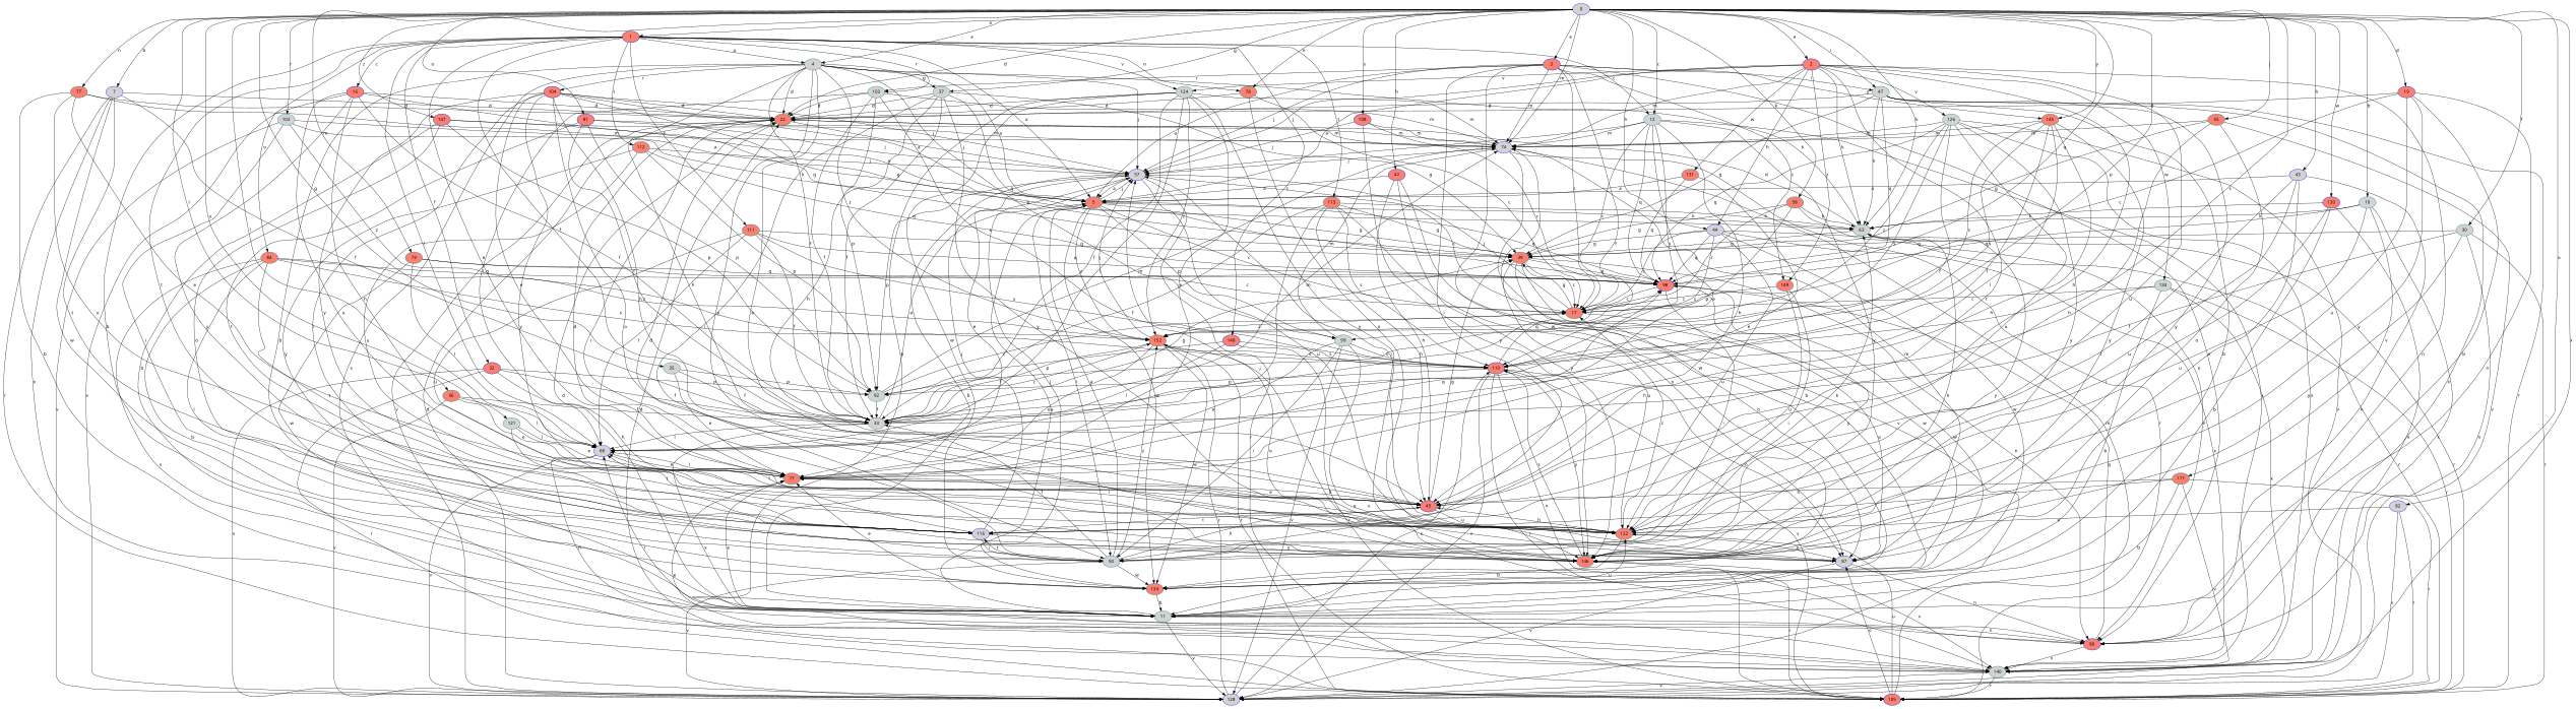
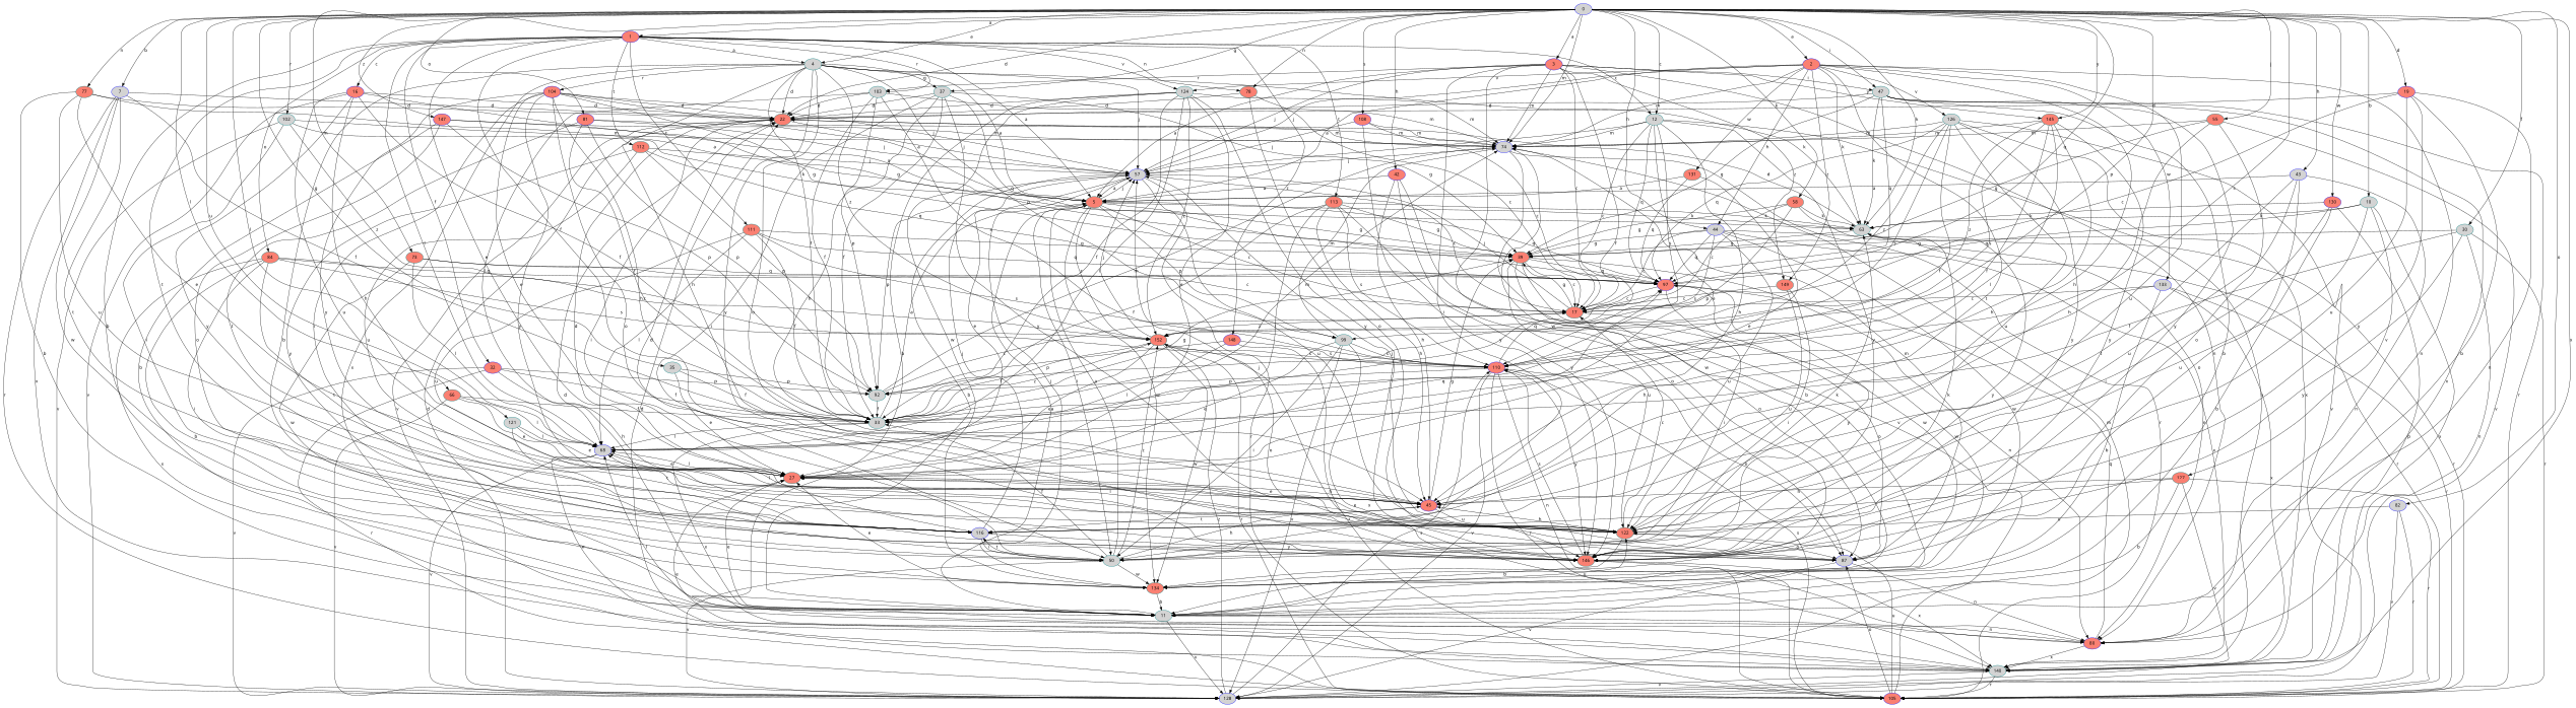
  strict digraph {
    fontname="Noto Sans"
    node [color=teal fillcolor=salmon fontname="Noto Sans" style=filled]
    edge [fontname="Noto Sans"]
    0 [color=blue fillcolor=lightgrey]
    1 [color=blue]
    2 [color=blue]
    3 [color=blue]
    4 [fillcolor=lightgrey]
    7 [color=blue fillcolor=lightgrey]
    10 [fillcolor=lightgrey]
    12 [fillcolor=lightgrey]
    19 [color=blue]
    22
    30 [fillcolor=lightgrey]
    35 [fillcolor=lightgrey]
    37 [fillcolor=lightgrey]
    42 [color=blue]
    43 [color=blue fillcolor=lightgrey]
    44 [color=blue fillcolor=lightgrey]
    47 [fillcolor=lightgrey]
    55
    58
    63 [fillcolor=lightgrey]
    66
    68 [color=blue fillcolor=lightgrey]
    73
    74 [color=blue fillcolor=lightgrey]
    77
    78
    81 [color=blue]
    82 [color=blue fillcolor=lightgrey]
    n29 [fillcolor=lightgrey label=99]
-   98 [color=blue]
+   98 [color=blue label=97]
    102 [fillcolor=lightgrey]
    108 [color=blue]
    110 [color=blue]
    121 [fillcolor=lightgrey]
    130 [color=blue]
    140 [fillcolor=lightgrey]
    145
    147 [color=blue]
    5
    11 [fillcolor=lightgrey]
    16 [color=blue]
    27
    32 [color=blue]
    33 [fillcolor=lightgrey]
    84
    103 [fillcolor=lightgrey]
    111
    112
    113
    116 [color=blue fillcolor=lightgrey]
    124 [fillcolor=lightgrey]
    148 [color=blue]
    45 [color=blue]
    57 [color=blue fillcolor=lightgrey]
    80 [color=blue]
    122
    126 [fillcolor=lightgrey]
    131
-   133 [fillcolor=lightgrey]
+   133 [color=blue fillcolor=lightgrey]
    149
    17
    50 [fillcolor=lightgrey]
    134
    87 [color=blue fillcolor=lightgrey]
    104 [color=blue]
    146
    152
    105 [color=blue]
    127
    128 [color=blue fillcolor=lightgrey]
    39
    92 [fillcolor=lightgrey]
    0 -> 1 [label=a]
    0 -> 2 [label=a]
    0 -> 3 [label=a]
    0 -> 4 [label=a]
    0 -> 7 [label=b]
    0 -> 10 [label=b]
    0 -> 12 [label=c]
    0 -> 19 [label=d]
    0 -> 22 [label=d]
    0 -> 30 [label=f]
    0 -> 35 [label=g]
    0 -> 37 [label=g]
    0 -> 42 [label=h]
    0 -> 43 [label=h]
    0 -> 44 [label=h]
    0 -> 47 [label=i]
    0 -> 55 [label=j]
    0 -> 58 [label=k]
    0 -> 63 [label=k]
    0 -> 66 [label=l]
    0 -> 68 [label=l]
    0 -> 73 [label=m]
    0 -> 74 [label=m]
    0 -> 77 [label=n]
    0 -> 78 [label=n]
    0 -> 81 [label=o]
    0 -> 82 [label=o]
    0 -> n29 [label=p]
    0 -> 98 [label=q]
    0 -> 102 [label=r]
    0 -> 108 [label=s]
    0 -> 110 [label=s]
    0 -> 121 [label=u]
    0 -> 130 [label=w]
    0 -> 140 [label=x]
    0 -> 145 [label=y]
    0 -> 147 [label=z]
    1 -> 4 [label=a]
    1 -> 12 [label=c]
    1 -> 68 [label=l]
    1 -> 78 [label=n]
    1 -> 5 [label=a]
    1 -> 11 [label=b]
    1 -> 16 [label=c]
    1 -> 27 [label=e]
    1 -> 32 [label=f]
    1 -> 33 [label=f]
    1 -> 84 [label=o]
    1 -> 103 [label=r]
    1 -> 111 [label=t]
    1 -> 112 [label=t]
    1 -> 113 [label=t]
    1 -> 116 [label=t]
    1 -> 124 [label=v]
    1 -> 148 [label=z]
    2 -> 44 [label=h]
    2 -> 63 [label=k]
    2 -> 74 [label=m]
    2 -> 5 [label=a]
    2 -> 116 [label=t]
    2 -> 124 [label=v]
    2 -> 45 [label=h]
    2 -> 57 [label=j]
    2 -> 80 [label=n]
    2 -> 122 [label=u]
    2 -> 126 [label=v]
    2 -> 131 [label=w]
    2 -> 133 [label=w]
    2 -> 149 [label=z]
    3 -> 47 [label=i]
    3 -> 74 [label=m]
    3 -> 145 [label=y]
    3 -> 5 [label=a]
    3 -> 33 [label=f]
    3 -> 103 [label=r]
    3 -> 57 [label=j]
    3 -> 80 [label=n]
    3 -> 149 [label=z]
    3 -> 17 [label=c]
    3 -> 50 [label=i]
    3 -> 134 [label=w]
    4 -> 22 [label=d]
    4 -> 37 [label=g]
    4 -> 63 [label=k]
    4 -> n29 [label=p]
    4 -> 140 [label=x]
    4 -> 5 [label=a]
    4 -> 11 [label=b]
    4 -> 33 [label=f]
    4 -> 45 [label=h]
    4 -> 57 [label=j]
    4 -> 87 [label=o]
    4 -> 104 [label=r]
    4 -> 146 [label=y]
    4 -> 152 [label=z]
    7 -> 22 [label=d]
    7 -> 140 [label=x]
    7 -> 33 [label=f]
    7 -> 116 [label=t]
    7 -> 134 [label=w]
    7 -> 105 [label=r]
    10 -> 63 [label=k]
    10 -> 98 [label=q]
    10 -> 140 [label=x]
    10 -> 122 [label=u]
    10 -> 127 [label=v]
    12 -> 74 [label=m]
    12 -> 98 [label=q]
    12 -> 110 [label=s]
    12 -> 140 [label=x]
    12 -> 27 [label=e]
    12 -> 45 [label=h]
    12 -> 57 [label=j]
    12 -> 17 [label=c]
    12 -> 146 [label=y]
    19 -> 22 [label=d]
    19 -> 11 [label=b]
    19 -> 80 [label=n]
    19 -> 122 [label=u]
    19 -> 17 [label=c]
    19 -> 146 [label=y]
    22 -> 74 [label=m]
    22 -> 57 [label=j]
    22 -> 50 [label=i]
    22 -> 128 [label=v]
    30 -> 33 [label=f]
    30 -> 80 [label=n]
    30 -> 146 [label=y]
    30 -> 105 [label=r]
    30 -> 39 [label=g]
    35 -> 27 [label=e]
    35 -> 33 [label=f]
    35 -> 92 [label=p]
    37 -> 22 [label=d]
    37 -> 98 [label=q]
    37 -> 33 [label=f]
    37 -> 45 [label=h]
    37 -> 50 [label=i]
    37 -> 146 [label=y]
    37 -> 39 [label=g]
    42 -> 5 [label=a]
    42 -> 11 [label=b]
    42 -> 45 [label=h]
    42 -> 146 [label=y]
    43 -> 5 [label=a]
    43 -> 116 [label=t]
    43 -> 80 [label=n]
    43 -> 122 [label=u]
    43 -> 87 [label=o]
    44 -> 98 [label=q]
    44 -> 110 [label=s]
    44 -> 140 [label=x]
    44 -> 122 [label=u]
    44 -> 17 [label=c]
    44 -> 134 [label=w]
    44 -> 105 [label=r]
    44 -> 39 [label=g]
    47 -> 22 [label=d]
    47 -> 63 [label=k]
    47 -> 98 [label=q]
    47 -> 140 [label=x]
    47 -> 11 [label=b]
    47 -> 146 [label=y]
    47 -> 105 [label=r]
    47 -> 39 [label=g]
    55 -> 74 [label=m]
    55 -> 45 [label=h]
    55 -> 87 [label=o]
    55 -> 128 [label=v]
    55 -> 39 [label=g]
    58 -> 63 [label=k]
    58 -> 80 [label=n]
    58 -> 17 [label=c]
    58 -> 39 [label=g]
    58 -> 92 [label=p]
    63 -> 22 [label=d]
    63 -> 146 [label=y]
    63 -> 105 [label=r]
    63 -> 39 [label=g]
    66 -> 68 [label=l]
    66 -> 27 [label=e]
    66 -> 33 [label=f]
    66 -> 128 [label=v]
    68 -> 27 [label=e]
    68 -> 80 [label=n]
    68 -> 128 [label=v]
    73 -> 68 [label=l]
    73 -> 98 [label=q]
    73 -> 17 [label=c]
    73 -> 134 [label=w]
    74 -> 57 [label=j]
    74 -> 134 [label=w]
    74 -> 105 [label=r]
    74 -> 128 [label=v]
    77 -> 22 [label=d]
    77 -> 5 [label=a]
    77 -> 11 [label=b]
    77 -> 27 [label=e]
    77 -> 122 [label=u]
    78 -> 22 [label=d]
    78 -> 17 [label=c]
    78 -> 87 [label=o]
    81 -> 74 [label=m]
    81 -> 33 [label=f]
    81 -> 116 [label=t]
    81 -> 57 [label=j]
    81 -> 92 [label=p]
    82 -> 122 [label=u]
    82 -> 105 [label=r]
    82 -> 128 [label=v]
    n29 -> 74 [label=m]
    n29 -> 110 [label=s]
    n29 -> 140 [label=x]
    n29 -> 27 [label=e]
    n29 -> 50 [label=i]
    n29 -> 128 [label=v]
    98 -> 17 [label=c]
    98 -> 50 [label=i]
    98 -> 134 [label=w]
    98 -> 146 [label=y]
    102 -> 63 [label=k]
    102 -> 74 [label=m]
    102 -> 50 [label=i]
    102 -> 152 [label=z]
    102 -> 128 [label=v]
    108 -> 74 [label=m]
    108 -> 57 [label=j]
    108 -> 17 [label=c]
    108 -> 146 [label=y]
    110 -> 98 [label=q]
    110 -> 80 [label=n]
    110 -> 87 [label=o]
    110 -> 146 [label=y]
    110 -> 105 [label=r]
    110 -> 128 [label=v]
    110 -> 92 [label=p]
    121 -> 68 [label=l]
    121 -> 27 [label=e]
    121 -> 116 [label=t]
    130 -> 63 [label=k]
-   130 -> 140 [label=x]
+   130 -> 140 [label=p]
    130 -> 11 [label=b]
    130 -> 50 [label=i]
    140 -> 22 [label=d]
    140 -> 27 [label=e]
    140 -> 105 [label=r]
    140 -> 128 [label=v]
    145 -> 68 [label=l]
    145 -> 74 [label=m]
    145 -> 110 [label=s]
    145 -> 33 [label=f]
    145 -> 45 [label=h]
    145 -> 146 [label=y]
    145 -> 152 [label=z]
    147 -> 74 [label=m]
    147 -> 5 [label=a]
    147 -> 11 [label=b]
    147 -> 87 [label=o]
    147 -> 92 [label=p]
    5 -> 63 [label=k]
    5 -> n29 [label=p]
    5 -> 98 [label=q]
    5 -> 57 [label=j]
    5 -> 17 [label=c]
    5 -> 50 [label=i]
    5 -> 134 [label=w]
    5 -> 152 [label=z]
    5 -> 39 [label=g]
    11 -> 5 [label=a]
    11 -> 27 [label=e]
    11 -> 80 [label=n]
    11 -> 122 [label=u]
    11 -> 128 [label=v]
    16 -> 22 [label=d]
    16 -> 33 [label=f]
    16 -> 45 [label=h]
    16 -> 122 [label=u]
    16 -> 146 [label=y]
    16 -> 128 [label=v]
    16 -> 39 [label=g]
    27 -> 68 [label=l]
    27 -> 98 [label=q]
    27 -> 45 [label=h]
    32 -> 33 [label=f]
    32 -> 45 [label=h]
    32 -> 105 [label=r]
    32 -> 128 [label=v]
    32 -> 92 [label=p]
    33 -> 68 [label=l]
    33 -> 74 [label=m]
    33 -> 140 [label=x]
    33 -> 5 [label=a]
    33 -> 152 [label=z]
    33 -> 39 [label=g]
    84 -> 98 [label=q]
    84 -> 110 [label=s]
    84 -> 140 [label=x]
    84 -> 11 [label=b]
    84 -> 116 [label=t]
    84 -> 50 [label=i]
    84 -> 152 [label=z]
    103 -> 22 [label=d]
    103 -> 68 [label=l]
    103 -> 74 [label=m]
    103 -> 110 [label=s]
    103 -> 33 [label=f]
    103 -> 92 [label=p]
    111 -> 68 [label=l]
    111 -> 98 [label=q]
    111 -> 110 [label=s]
    111 -> 33 [label=f]
    111 -> 122 [label=u]
    111 -> 39 [label=g]
    112 -> 98 [label=q]
    112 -> 57 [label=j]
    112 -> 122 [label=u]
    112 -> 146 [label=y]
    112 -> 92 [label=p]
    113 -> 63 [label=k]
    113 -> 68 [label=l]
    113 -> 110 [label=s]
    113 -> 33 [label=f]
    113 -> 45 [label=h]
    113 -> 87 [label=o]
    113 -> 39 [label=g]
    116 -> 22 [label=d]
    116 -> 57 [label=j]
    116 -> 50 [label=i]
    116 -> 146 [label=y]
    124 -> 22 [label=d]
    124 -> 68 [label=l]
    124 -> 74 [label=m]
    124 -> 11 [label=b]
    124 -> 27 [label=e]
    124 -> 33 [label=f]
    124 -> 134 [label=w]
    124 -> 146 [label=y]
    124 -> 152 [label=z]
    148 -> 68 [label=l]
    148 -> 110 [label=s]
    148 -> 105 [label=r]
    148 -> 92 [label=p]
    45 -> 68 [label=l]
    45 -> 27 [label=e]
    45 -> 116 [label=t]
    45 -> 122 [label=u]
    45 -> 39 [label=g]
    57 -> 5 [label=a]
    57 -> 11 [label=b]
    57 -> 27 [label=e]
    57 -> 122 [label=u]
    57 -> 17 [label=c]
    57 -> 105 [label=r]
    57 -> 92 [label=p]
    80 -> 68 [label=l]
    80 -> 98 [label=q]
    80 -> 140 [label=x]
    122 -> 68 [label=l]
    122 -> 11 [label=b]
    122 -> 27 [label=e]
    122 -> 45 [label=h]
    122 -> 57 [label=j]
    122 -> 17 [label=c]
    122 -> 87 [label=o]
    126 -> 74 [label=m]
    126 -> 98 [label=q]
    126 -> 110 [label=s]
    126 -> 140 [label=x]
    126 -> 33 [label=f]
    126 -> 122 [label=u]
    126 -> 146 [label=y]
    126 -> 152 [label=z]
    126 -> 128 [label=v]
    131 -> 98 [label=q]
    131 -> 5 [label=a]
    131 -> 27 [label=e]
    133 -> 140 [label=x]
    133 -> 11 [label=b]
    133 -> 45 [label=h]
    133 -> 17 [label=c]
    133 -> 105 [label=r]
    149 -> 122 [label=u]
    149 -> 17 [label=c]
    149 -> 50 [label=i]
    17 -> 57 [label=j]
    17 -> 87 [label=o]
    17 -> 152 [label=z]
    17 -> 39 [label=g]
    50 -> 63 [label=k]
    50 -> 5 [label=a]
    50 -> 33 [label=f]
    50 -> 116 [label=t]
    50 -> 45 [label=h]
    50 -> 134 [label=w]
    50 -> 152 [label=z]
    50 -> 128 [label=v]
    134 -> 11 [label=b]
    134 -> 27 [label=e]
    134 -> 57 [label=j]
    87 -> 74 [label=m]
    87 -> 80 [label=n]
    87 -> 128 [label=v]
    104 -> 22 [label=d]
    104 -> 5 [label=a]
    104 -> 27 [label=e]
    104 -> 116 [label=y]
    104 -> 45 [label=h]
    104 -> 57 [label=j]
    104 -> 50 [label=i]
    104 -> 87 [label=o]
    104 -> 146 [label=y]
    104 -> 39 [label=g]
    146 -> 22 [label=d]
    146 -> 63 [label=k]
    146 -> 110 [label=s]
    146 -> 140 [label=x]
    146 -> 57 [label=j]
    146 -> 105 [label=r]
    152 -> 110 [label=s]
    152 -> 27 [label=e]
    152 -> 33 [label=f]
    152 -> 57 [label=j]
    152 -> 134 [label=w]
    152 -> 87 [label=o]
    152 -> 105 [label=r]
    105 -> 22 [label=d]
    105 -> 74 [label=m]
    105 -> 110 [label=s]
    105 -> 122 [label=u]
    105 -> 87 [label=o]
    127 -> 11 [label=b]
    127 -> 116 [label=t]
    127 -> 45 [label=h]
    127 -> 105 [label=r]
    127 -> 128 [label=v]
    128 -> 22 [label=d]
    128 -> 110 [label=s]
    128 -> 152 [label=z]
    39 -> 98 [label=q]
    39 -> 80 [label=n]
    39 -> 122 [label=u]
    39 -> 17 [label=c]
    39 -> 134 [label=w]
    39 -> 87 [label=o]
    92 -> 74 [label=m]
    92 -> 33 [label=f]
    92 -> 17 [label=c]
  }
